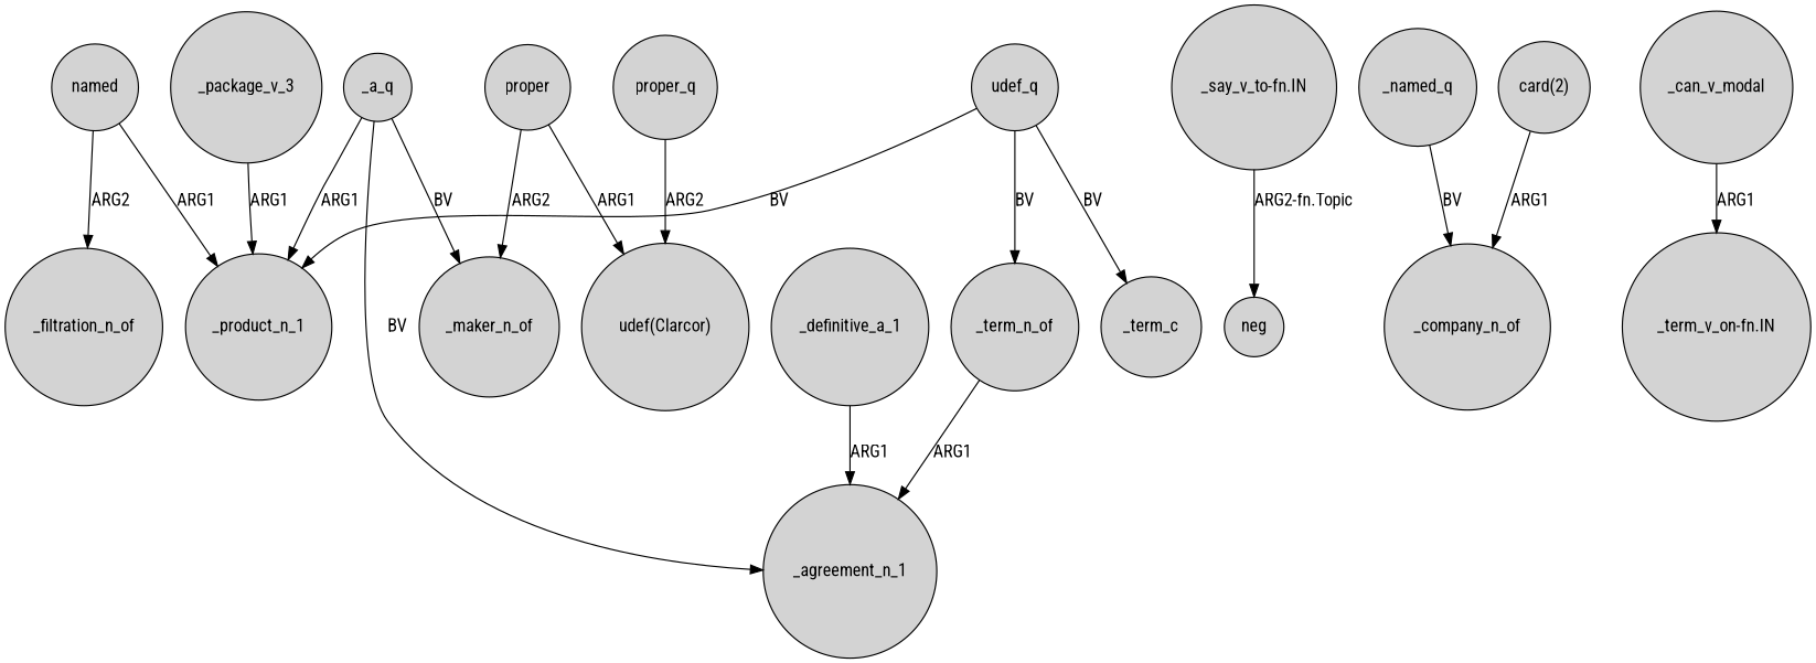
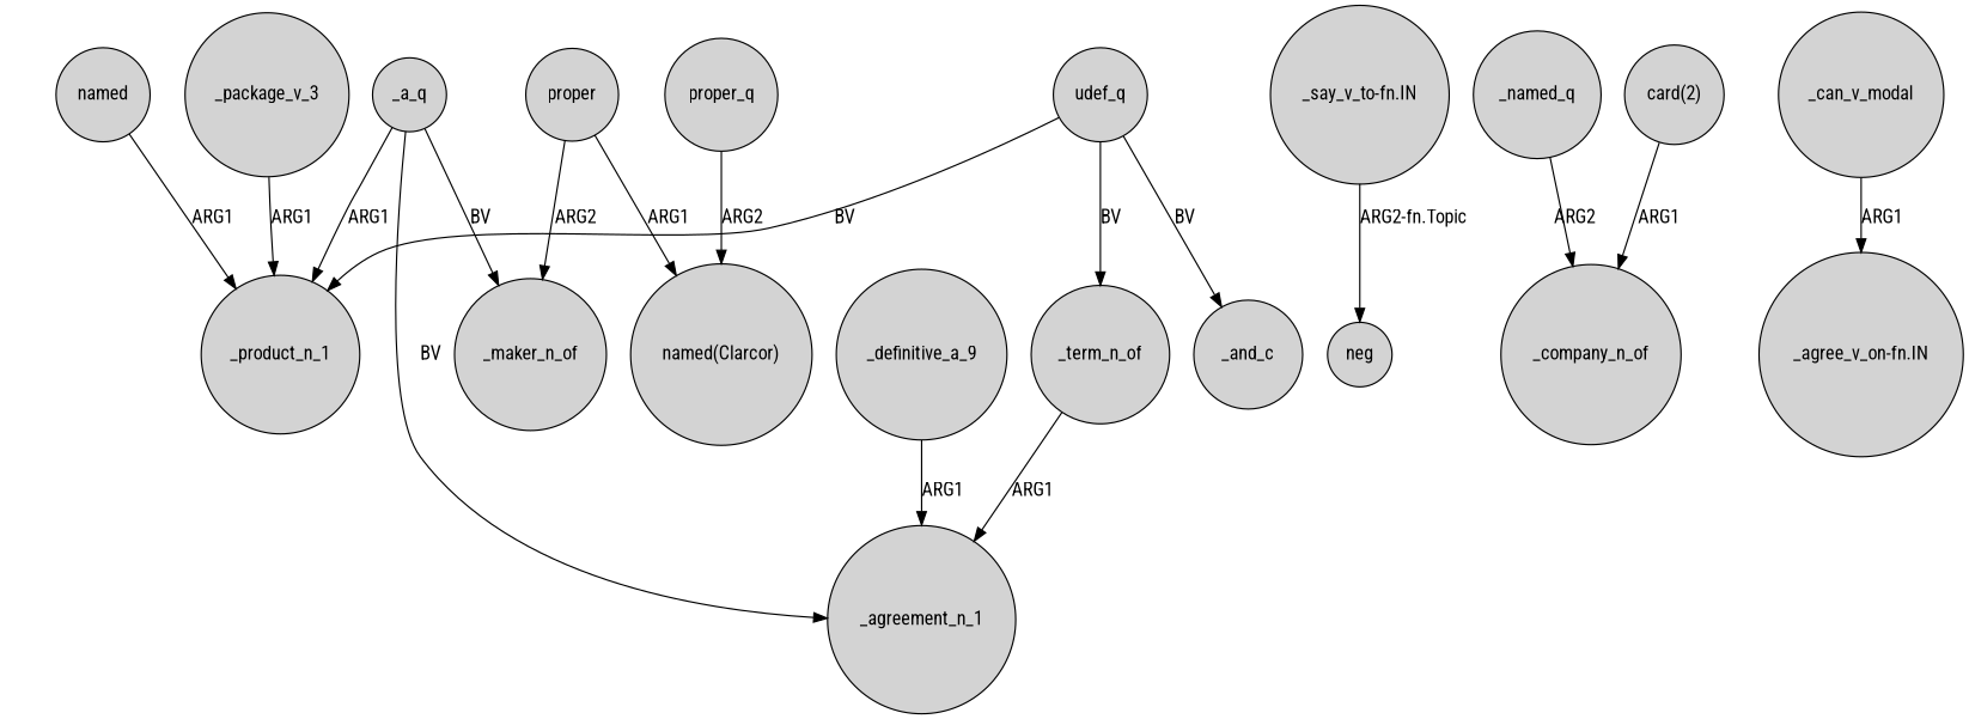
  digraph {
    fontname="Roboto Condensed"
    node [fontname="Roboto Condensed" shape=circle style=filled]
    edge [fontname="Roboto Condensed"]
    n1 [label=named]
    _product_n_1
-   _filtration_n_of
    n4 [label=_package_v_3]
    "_say_v_to-fn.IN"
    neg
    n7 [label=_named_q]
    _company_n_of
    n9 [label=proper]
-   "named(Clarcor)" [label="udef(Clarcor)"]
+   "named(Clarcor)"
    _maker_n_of
    _can_v_modal
-   "_agree_v_on-fn.IN" [label="_term_v_on-fn.IN"]
+   "_agree_v_on-fn.IN"
    _term_n_of
    _agreement_n_1
    proper_q
    _a_q
    udef_q
-   _and_c [label=_term_c]
+   _and_c
    "card(2)"
-   _definitive_a_1
+   _definitive_a_1 [label=_definitive_a_9]
    n1 -> _product_n_1 [label=ARG1]
-   n1 -> _filtration_n_of [label=ARG2]
    n4 -> _product_n_1 [label=ARG1]
    "_say_v_to-fn.IN" -> neg [label="ARG2-fn.Topic"]
-   n7 -> _company_n_of [label=BV]
+   n7 -> _company_n_of [label=ARG2]
    n9 -> "named(Clarcor)" [label=ARG1]
    n9 -> _maker_n_of [label=ARG2]
    _can_v_modal -> "_agree_v_on-fn.IN" [label=ARG1]
    _term_n_of -> _agreement_n_1 [label=ARG1]
    proper_q -> "named(Clarcor)" [label=ARG2]
    _a_q -> _product_n_1 [label=ARG1]
    _a_q -> _maker_n_of [label=BV]
    _a_q -> _agreement_n_1 [label=BV]
    udef_q -> _product_n_1 [label=BV]
    udef_q -> _term_n_of [label=BV]
    udef_q -> _and_c [label=BV]
    "card(2)" -> _company_n_of [label=ARG1]
    _definitive_a_1 -> _agreement_n_1 [label=ARG1]
  }
